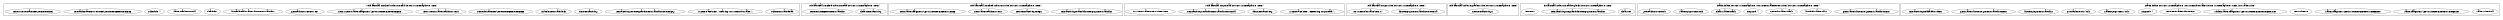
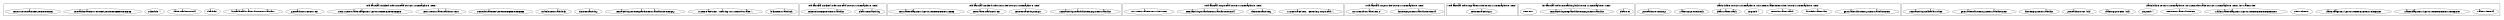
  digraph {
-   n1 [label=lock_sem_wait_dead]
+   n1 [label=lock_sem_wait_lock]
    n2 [label="rwsemtrace(sem, \"Leaving __rwsem_do_wake\");"]
    n3 [label=sem_activity_not_neg_and_sem_wait_list_not_empty]
    n4 [label=inc_sem_activity]
    n5 [label=unlock_sem_wait_lock]
    n6 [label=set_tsk_state_TASK_UNINTERRUPTIBLE]
    n7 [label=set_rwsem_waiter_task_current]
    n8 [label=set_rwsem_waiter_flags_RWSEM_WAITING_FOR_READ]
    n9 [label=get_task_struct_current]
    n10 [label=list_add_tail_waiter_list_sem_wait_list]
    n11 [label=dead_for]
    n12 [label=waiter_task_not_null]
    n13 [label="schedule ()"]
    n14 [label=set_task_state_current_TASK_UNINTERRUPTIBLE]
    n15 [label=set_current_state_TASK_RUNNING]
    n16 [label=clear_sem_activity]
    n17 [label=INIT_LIST_HEAD_sem_wait_list]
    n18 [label=sem_activity_0_and_list_empty_sem_wait_list]
    n19 [label=set_sem_activity_neg_1]
    n20 [label=set_waiter_task_current]
    n21 [label=set_waiter_flags_RWSEM_WAITING_FOR_WRITE]
    n22 [label="rwsemtrace(sem, \"Entering __up_read\");"]
    n23 [label=dec_sem_activety]
    n24 [label=sem_activity_0_and_sem_wait_list_not_null]
    n25 [label=__rwsem_wake_one_writer_sem]
    n26 [label=list_empty_sem_wait_list_not_null]
    n27 [label="__rwsem_do_wake(sem,0)"]
    n28 [label=set_sem_activity_1]
    n29 [label=clear_ret]
    n30 [label=sem_activity_neg_and_list_empty_sem_wait_list]
    n31 [label=set_ret_1]
    n32 [label=get_waiter_list_entry_sem_wait_list_next]
    n33 [label=list_del_waiter_list]
    n34 [label=set_tsk_waiter_task]
    n35 [label="smp_mb ()"]
    n36 [label=clear_waiter_task]
    n37 [label=wake_up_process_tsk]
-   n38 [label=put_task_struct_tsk]
+   n38 [label=put_task_struct_smp]
    n39 [label=wakewrite_null]
    n40 [label=waiter_flags_RWSEM_WAITING_FOR_WRITE_set]
    n41 [label=waiter_flags_RWSEM_WAITING_FOR_WRITE_set]
    n42 [label=set_woken_0]
    n43 [label=while_waiter_flags_RWSEM_WAITING_FOR_READ_set]
    n44 [label=set_next_waiter_list_next]
    n45 [label="smp_mb ()"]
    n46 [label="wake_up_process (tsk)"]
    n47 [label="put_task_struct (tsk)"]
    n48 [label=list_empty_sem_wait_list]
    n49 [label=get_waiter_list_entry_sem_wait_list_next]
    n50 [label=sem_activity_self_add_woken]
    subgraph cluster_1 {
      label="void fastcall __sched __down_read(struct rw_semaphore *sem)"
      n1
      n2
      n3
      n4
      n5
      n6
      n7
      n8
      n9
      n10
      n11
      n12
      n13
      n14
      n15
    }
    subgraph cluster_2 {
      label="void fastcall __sched __down_read(struct rw_semaphore *sem)"
      n16
      n17
    }
    subgraph cluster_3 {
      label="void fastcall __sched __down_write(struct rw_semaphore *sem)"
      n18
      n19
      n20
      n21
    }
    subgraph cluster_4 {
      label="void fastcall __up_read(struct rw_semaphore *sem)"
      n22
      n23
      n24
      n25
    }
    subgraph cluster_5 {
      label="void fastcall __up_write(struct rw_semaphore *sem)"
      n26
      n27
    }
    subgraph cluster_6 {
      label="void fastcall __downgrade_write(struct rw_semaphore *sem)"
      n28
    }
    subgraph cluster_7 {
      label="int fastcall __down_read_trylock(struct rw_semaphore *sem)"
      n29
      n30
      n31
    }
    subgraph cluster_8 {
      label="int fastcall __down_write_trylock(struct rw_semaphore *sem)"
    }
    subgraph cluster_9 {
      label="static inline struct rw_semaphore *__rwsem_wake_one_writer(struct rw_semaphore *sem)"
      n32
      n33
      n34
      n35
      n36
      n37
      n38
    }
    subgraph cluster_10 {
      label="static inline struct rw_semaphore *__rwsem_do_wake(struct rw_semaphore *sem, int wakewrite)"
      n39
      n40
      n41
      n42
      n43
      n44
      n45
      n46
      n47
      n48
      n49
      n50
    }
  }
